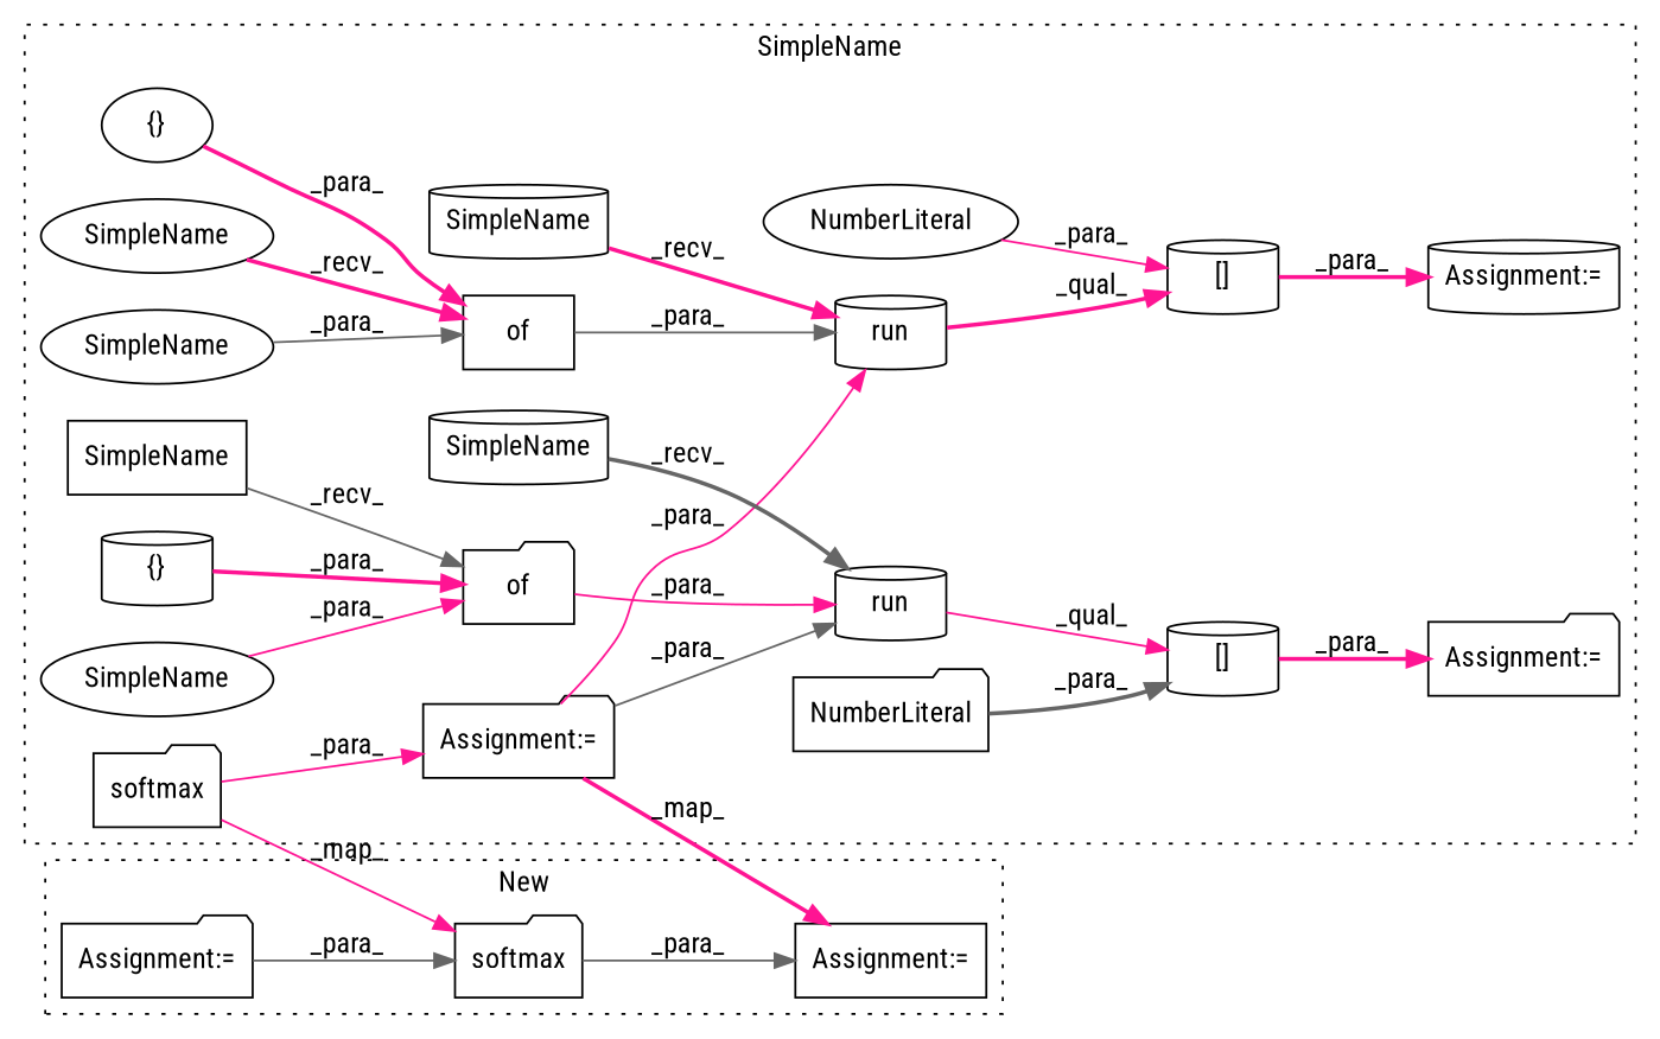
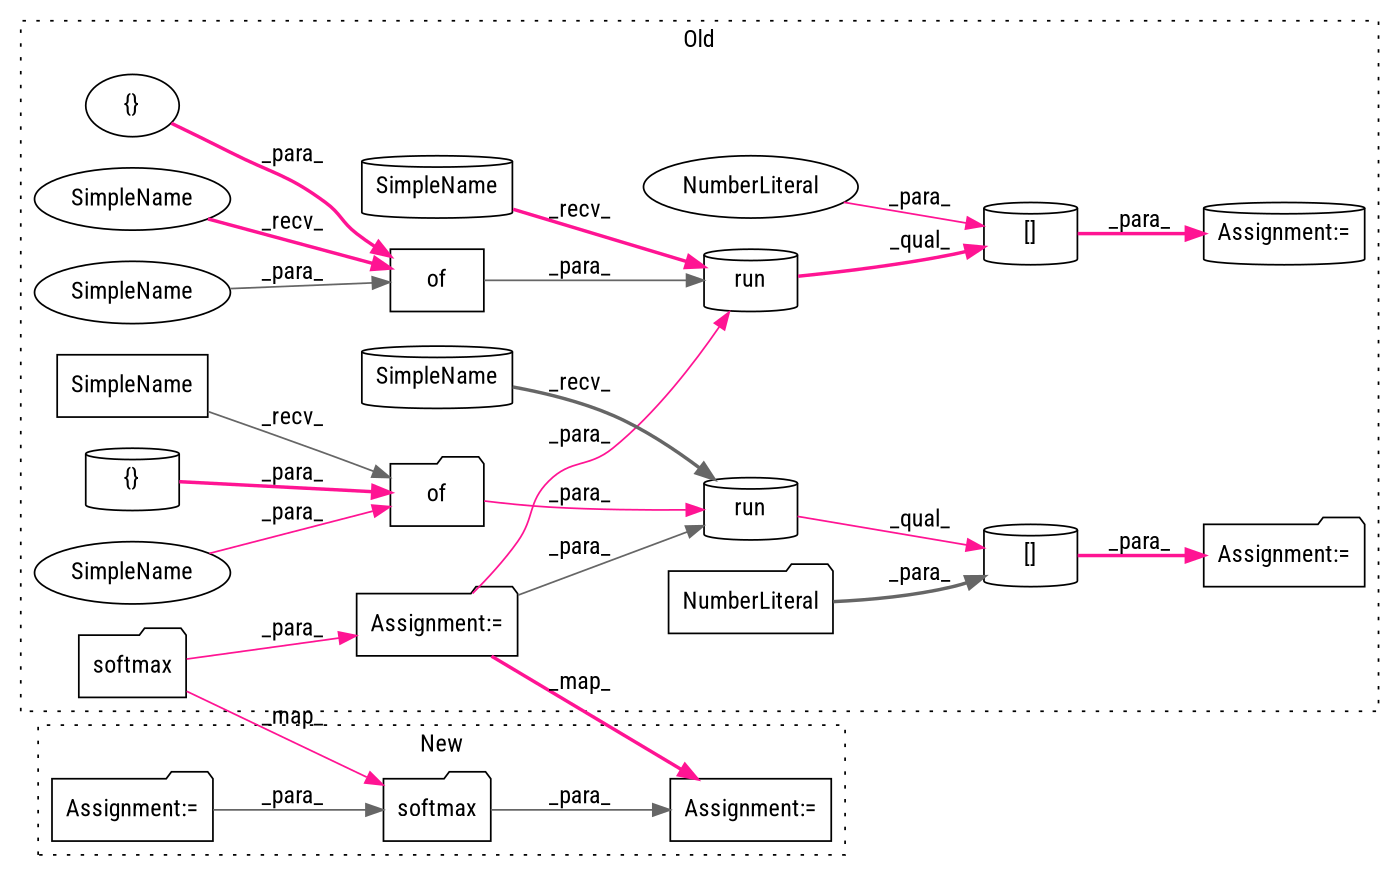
  digraph {
    rankdir=LR
    fontname="Roboto Condensed"
    node [a=32 l=1 shape=cylinder fontname="Roboto Condensed"]
    edge [color=deeppink style=solid fontname="Roboto Condensed"]
    n1 [l="8,1" label=softmax s="730,757" shape=folder]
    n2 [a=7 label="Assignment:=" s=715 shape=folder]
    n3 [a=2 l="42,1" label="[]" s="969,1012"]
    n4 [a=4 l="1,1" label="{}" s="1002,1007"]
    n5 [a=2 l="42,1" label="[]" s="1052,1095"]
    n6 [a=4 l="1,1" label="{}" s="1085,1090" shape=ellipse]
    n7 [a=34 label=NumberLiteral s=1094 shape=ellipse]
    n8 [a=34 label=NumberLiteral s=1011 shape=folder]
    n9 [l="4,1" label=run s="1057,1092"]
    n10 [l="4,1" label=run s="974,1009"]
    n11 [l="3,1" label=of s="1071,1091" shape=box]
    n12 [l="3,1" label=of s="988,1008" shape=folder]
    n13 [a=7 label="Assignment:=" s=968 shape=folder]
    n14 [a=7 label="Assignment:=" s=1051]
    n15 [a=42 l=3 label=SimpleName s=984 shape=box]
    n16 [a=42 l=3 label=SimpleName s=1067 shape=ellipse]
    n17 [a=42 l=4 label=SimpleName s=1052]
    n18 [a=42 l=4 label=SimpleName s=969]
    n19 [a=42 label=SimpleName s=1074 shape=ellipse]
    n20 [a=42 label=SimpleName s=991 shape=ellipse]
    n21 [l="8,1" label=softmax s="717,731" shape=folder]
    n22 [a=7 label="Assignment:=" s=668 shape=folder]
    n23 [a=7 label="Assignment:=" s=702 shape=box]
    subgraph cluster_1 {
-     label=SimpleName
+     label=Old
      style=dotted
      n1
      n2
      n3
      n4
      n5
      n6
      n7
      n8
      n9
      n10
      n11
      n12
      n13
      n14
      n15
      n16
      n17
      n18
      n19
      n20
    }
    subgraph cluster_2 {
      label=New
      style=dotted
      n21
      n22
      n23
    }
    n1 -> n2 [label=_para_]
    n1 -> n21 [label=_map_]
    n2 -> n9 [label=_para_]
    n2 -> n10 [label=_para_ color=gray40]
    n2 -> n23 [label=_map_ style=bold]
    n3 -> n13 [label=_para_ style=bold]
    n4 -> n12 [label=_para_ style=bold]
    n5 -> n14 [label=_para_ style=bold]
    n6 -> n11 [label=_para_ style=bold]
    n7 -> n5 [label=_para_]
    n8 -> n3 [label=_para_ color=gray40 style=bold]
    n9 -> n5 [label=_qual_ style=bold]
    n10 -> n3 [label=_qual_]
    n11 -> n9 [label=_para_ color=gray40]
    n12 -> n10 [label=_para_]
    n15 -> n12 [label=_recv_ color=gray40]
    n16 -> n11 [label=_recv_ style=bold]
    n17 -> n9 [label=_recv_ style=bold]
    n18 -> n10 [label=_recv_ color=gray40 style=bold]
    n19 -> n11 [label=_para_ color=gray40]
    n20 -> n12 [label=_para_]
    n21 -> n23 [label=_para_ color=gray40]
    n22 -> n21 [label=_para_ color=gray40]
  }
